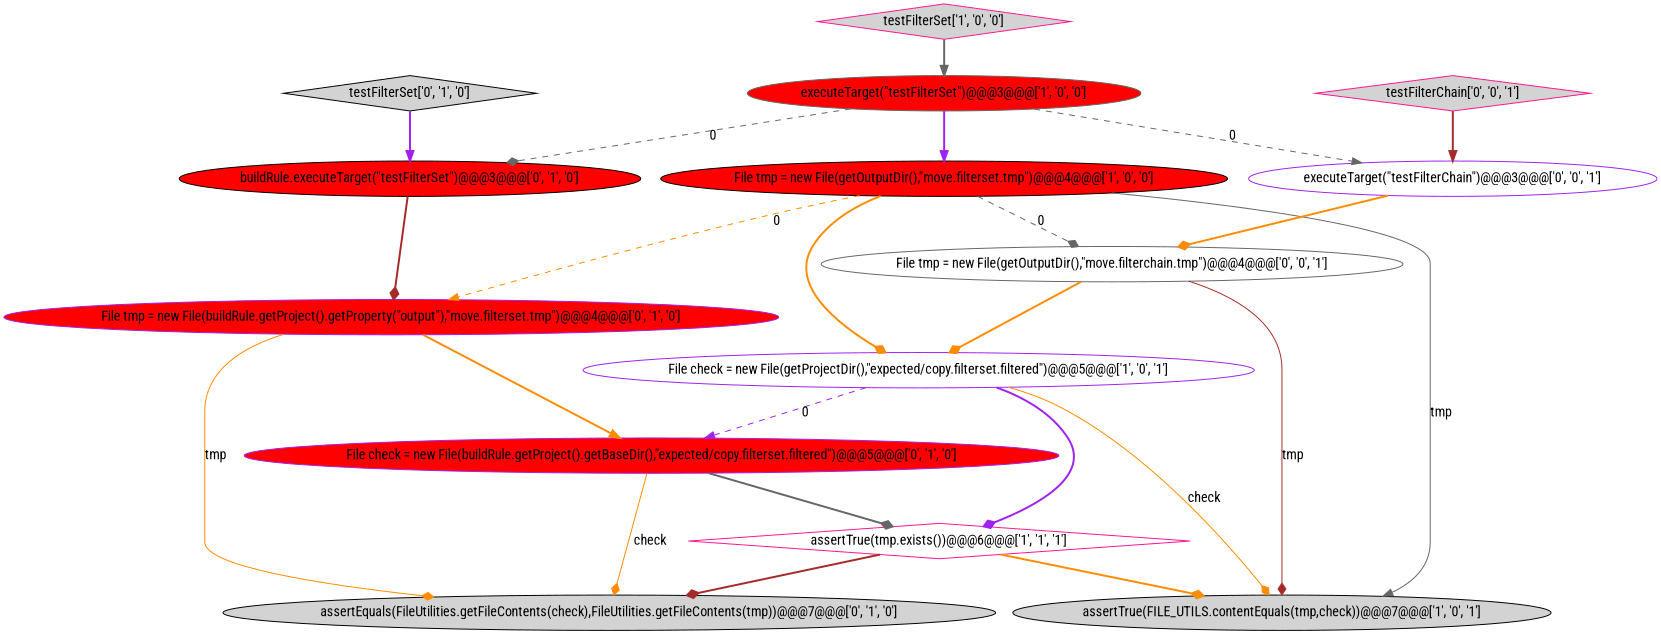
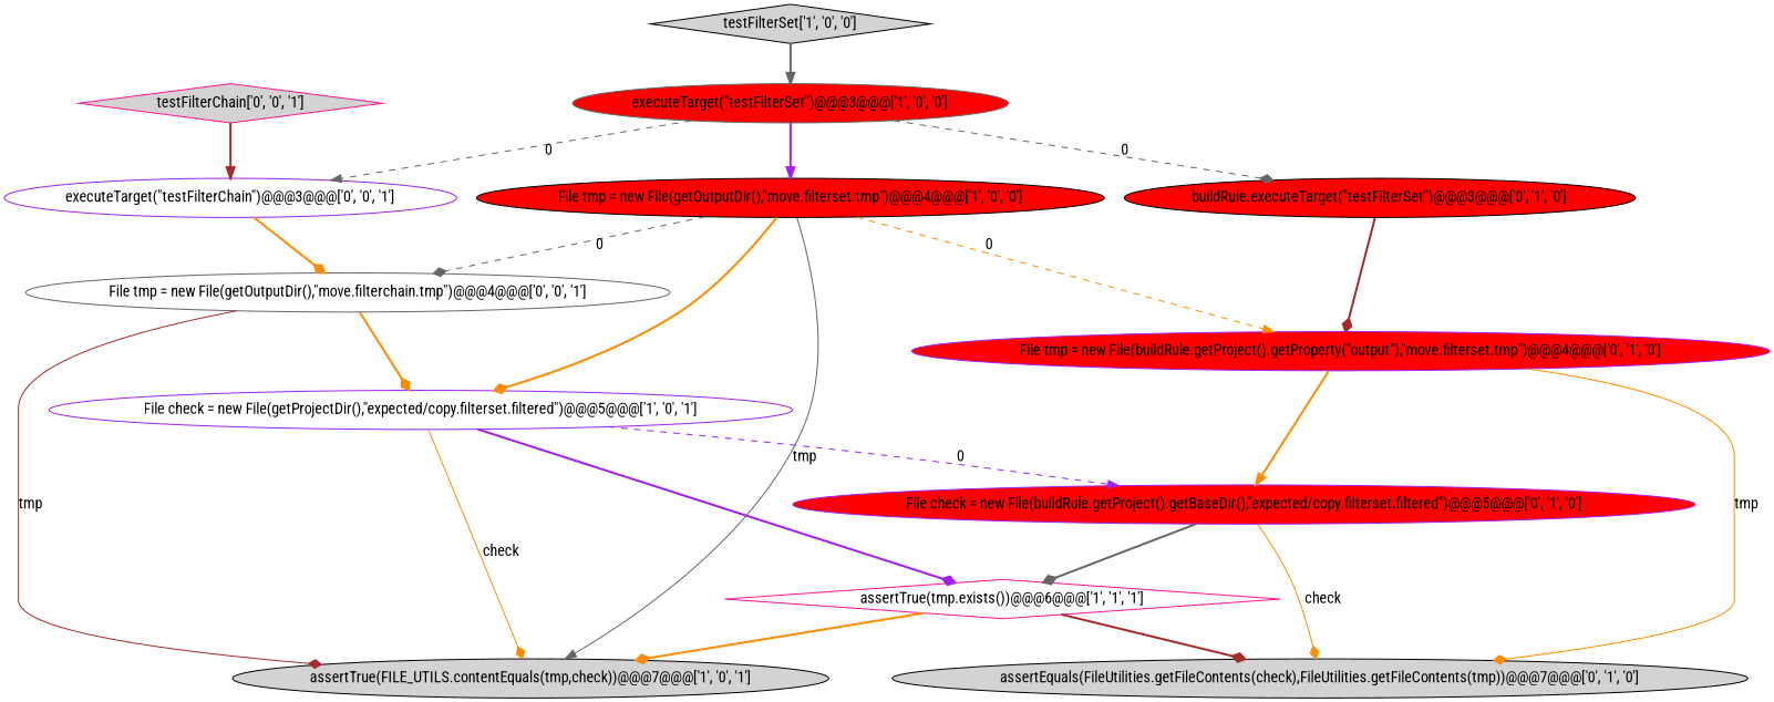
  digraph {
    fontname="Roboto Condensed"
    node [color=black fillcolor=red fontname="Roboto Condensed" shape=ellipse style=filled]
    edge [arrowhead=diamond color=darkorange fontname="Roboto Condensed" style=bold]
    n1 [label="File tmp = new File(getOutputDir(),\"move.filterset.tmp\")@@@4@@@['1', '0', '0']"]
    n2 [color=purple label="File tmp = new File(buildRule.getProject().getProperty(\"output\"),\"move.filterset.tmp\")@@@4@@@['0', '1', '0']"]
    n3 [color=purple fillcolor=white label="File check = new File(getProjectDir(),\"expected/copy.filterset.filtered\")@@@5@@@['1', '0', '1']"]
    n4 [color=gray40 fillcolor=white label="File tmp = new File(getOutputDir(),\"move.filterchain.tmp\")@@@4@@@['0', '0', '1']"]
    n5 [fillcolor=lightgray label="assertTrue(FILE_UTILS.contentEquals(tmp,check))@@@7@@@['1', '0', '1']"]
    n6 [color=purple label="File check = new File(buildRule.getProject().getBaseDir(),\"expected/copy.filterset.filtered\")@@@5@@@['0', '1', '0']"]
    n7 [fillcolor=lightgray label="assertEquals(FileUtilities.getFileContents(check),FileUtilities.getFileContents(tmp))@@@7@@@['0', '1', '0']"]
    n8 [color=deeppink fillcolor=white label="assertTrue(tmp.exists())@@@6@@@['1', '1', '1']" shape=diamond]
    n9 [color=purple fillcolor=white label="executeTarget(\"testFilterChain\")@@@3@@@['0', '0', '1']"]
-   n10 [fillcolor=lightgray label="testFilterSet['0', '1', '0']" shape=diamond]
    n11 [label="buildRule.executeTarget(\"testFilterSet\")@@@3@@@['0', '1', '0']"]
    n12 [color=deeppink fillcolor=lightgray label="testFilterChain['0', '0', '1']" shape=diamond]
    n13 [color=gray40 label="executeTarget(\"testFilterSet\")@@@3@@@['1', '0', '0']"]
-   n14 [color=deeppink fillcolor=lightgray label="testFilterSet['1', '0', '0']" shape=diamond]
+   n14 [fillcolor=lightgray label="testFilterSet['1', '0', '0']" shape=diamond]
    n1 -> n2 [arrowhead=normal label=0 style=dashed]
    n1 -> n3
    n1 -> n4 [color=gray40 label=0 style=dashed]
    n1 -> n5 [arrowhead=normal color=gray40 label=tmp style=solid]
    n2 -> n6 [arrowhead=normal]
    n2 -> n7 [label=tmp style=solid]
    n3 -> n5 [label=check style=solid]
    n3 -> n6 [arrowhead=normal color=purple label=0 style=dashed]
    n3 -> n8 [color=purple]
    n4 -> n3
    n4 -> n5 [color=brown label=tmp style=solid]
    n6 -> n7 [label=check style=solid]
    n6 -> n8 [color=gray40]
    n8 -> n5
    n8 -> n7 [color=brown]
    n9 -> n4
-   n10 -> n11 [arrowhead=normal color=purple]
    n11 -> n2 [color=brown]
    n12 -> n9 [arrowhead=normal color=brown]
    n13 -> n1 [arrowhead=normal color=purple]
    n13 -> n9 [arrowhead=normal color=gray40 label=0 style=dashed]
    n13 -> n11 [color=gray40 label=0 style=dashed]
    n14 -> n13 [arrowhead=normal color=gray40]
  }
